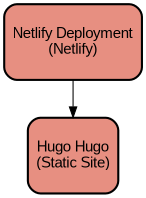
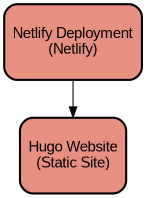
  digraph {
    node [color=black fillcolor="#E78F81" fontname=Arial shape=rectangle style="filled,bold,rounded"]
-   n1 [height=1 label="Hugo Hugo\n(Static Site)"]
+   n1 [height=1 label="Hugo Website\n(Static Site)"]
    n2 [height=1 label="Netlify Deployment\n(Netlify)"]
    n2 -> n1
  }
